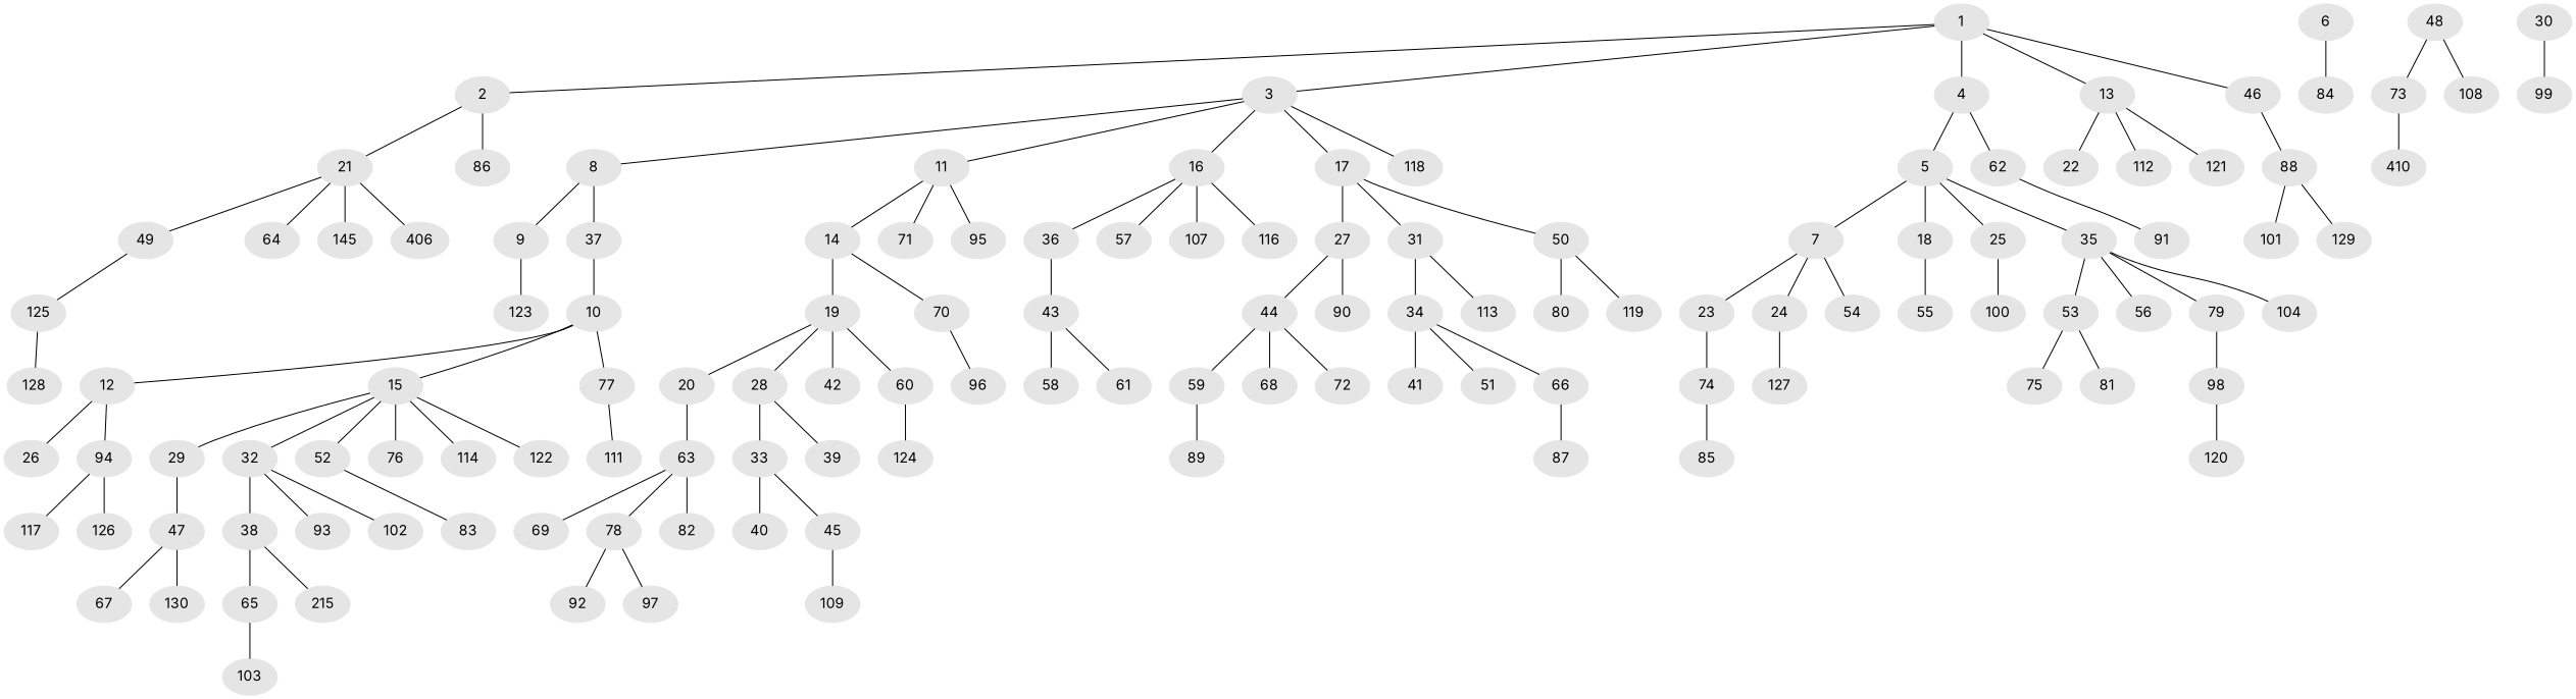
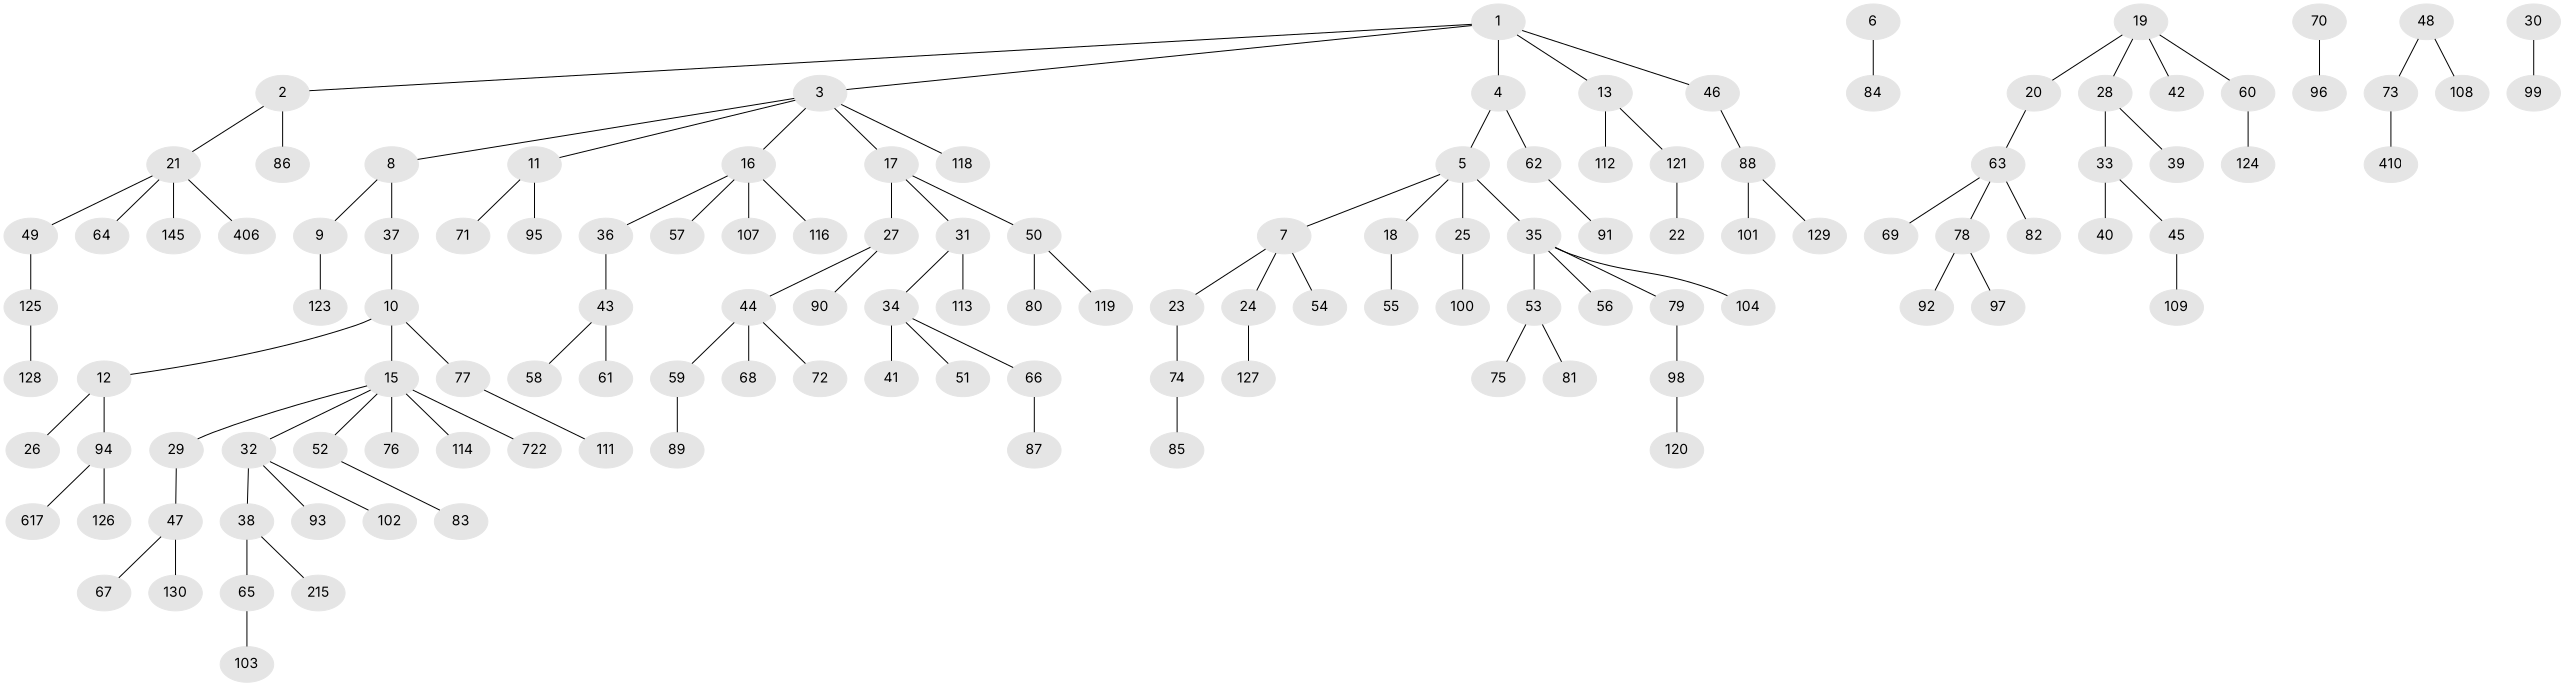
  graph {
    fontname=Inter
    node [color=gray90 fontname=Inter style=filled]
    edge [fontname=Inter]
    1
    2
    3
    4
    13
    46
    21
    86
    8
    11
    16
    17
    118
    5
    62
    22
    112
    121
    88
    49
    64
    n22 [label=145]
    n23 [label=406]
    9
    37
-   14
    71
    95
    36
    57
    107
    116
    27
    31
    50
    7
    18
    25
    35
    91
    6
    84
    23
    24
    54
    55
    100
    53
    56
    79
    104
    74
    127
    123
    10
    12
    15
    77
    26
    94
    29
    32
    52
    76
    114
-   122
+   122 [label=722]
    111
    19
    70
-   117
+   117 [label=617]
    126
    20
    28
    42
    60
    96
    47
    38
    93
    102
    48
    73
    108
    83
    43
    44
    90
    34
    113
    80
    119
    63
    33
    39
    30
    99
    124
    69
    78
    82
    125
    85
    59
    68
    72
    40
    45
    67
    130
    41
    51
    66
    65
    n114 [label=215]
    109
    87
    75
    81
    98
    58
    61
    103
    89
    101
    129
    n126 [label=410]
    128
    92
    97
    120
    1 -- 2
    1 -- 3
    1 -- 4
    1 -- 13
    1 -- 46
    2 -- 21
    2 -- 86
    3 -- 8
    3 -- 11
    3 -- 16
    3 -- 17
    3 -- 118
    4 -- 5
    4 -- 62
-   13 -- 22
+   121 -- 22
    13 -- 112
    13 -- 121
    46 -- 88
    21 -- 49
    21 -- 64
    21 -- n22
    21 -- n23
    8 -- 9
    8 -- 37
-   11 -- 14
    11 -- 71
    11 -- 95
    16 -- 36
    16 -- 57
    16 -- 107
    16 -- 116
    17 -- 27
    17 -- 31
    17 -- 50
    5 -- 7
    5 -- 18
    5 -- 25
    5 -- 35
    62 -- 91
    88 -- 101
    88 -- 129
    49 -- 125
    9 -- 123
    37 -- 10
-   14 -- 19
-   14 -- 70
    36 -- 43
    27 -- 44
    27 -- 90
    31 -- 34
    31 -- 113
    50 -- 80
    50 -- 119
    7 -- 23
    7 -- 24
    7 -- 54
    18 -- 55
    25 -- 100
    35 -- 53
    35 -- 56
    35 -- 79
    35 -- 104
    6 -- 84
    23 -- 74
    24 -- 127
    53 -- 75
    53 -- 81
    79 -- 98
    74 -- 85
    10 -- 12
    10 -- 15
    10 -- 77
    12 -- 26
    12 -- 94
    15 -- 29
    15 -- 32
    15 -- 52
    15 -- 76
    15 -- 114
    15 -- 122
    77 -- 111
    94 -- 117
    94 -- 126
    29 -- 47
    32 -- 38
    32 -- 93
    32 -- 102
    52 -- 83
    19 -- 20
    19 -- 28
    19 -- 42
    19 -- 60
    70 -- 96
    20 -- 63
    28 -- 33
    28 -- 39
    60 -- 124
    47 -- 67
    47 -- 130
    38 -- 65
    38 -- n114
    48 -- 73
    48 -- 108
    73 -- n126
    43 -- 58
    43 -- 61
    44 -- 59
    44 -- 68
    44 -- 72
    34 -- 41
    34 -- 51
    34 -- 66
    63 -- 69
    63 -- 78
    63 -- 82
    33 -- 40
    33 -- 45
    30 -- 99
    78 -- 92
    78 -- 97
    125 -- 128
    59 -- 89
    45 -- 109
    66 -- 87
    65 -- 103
    98 -- 120
  }
